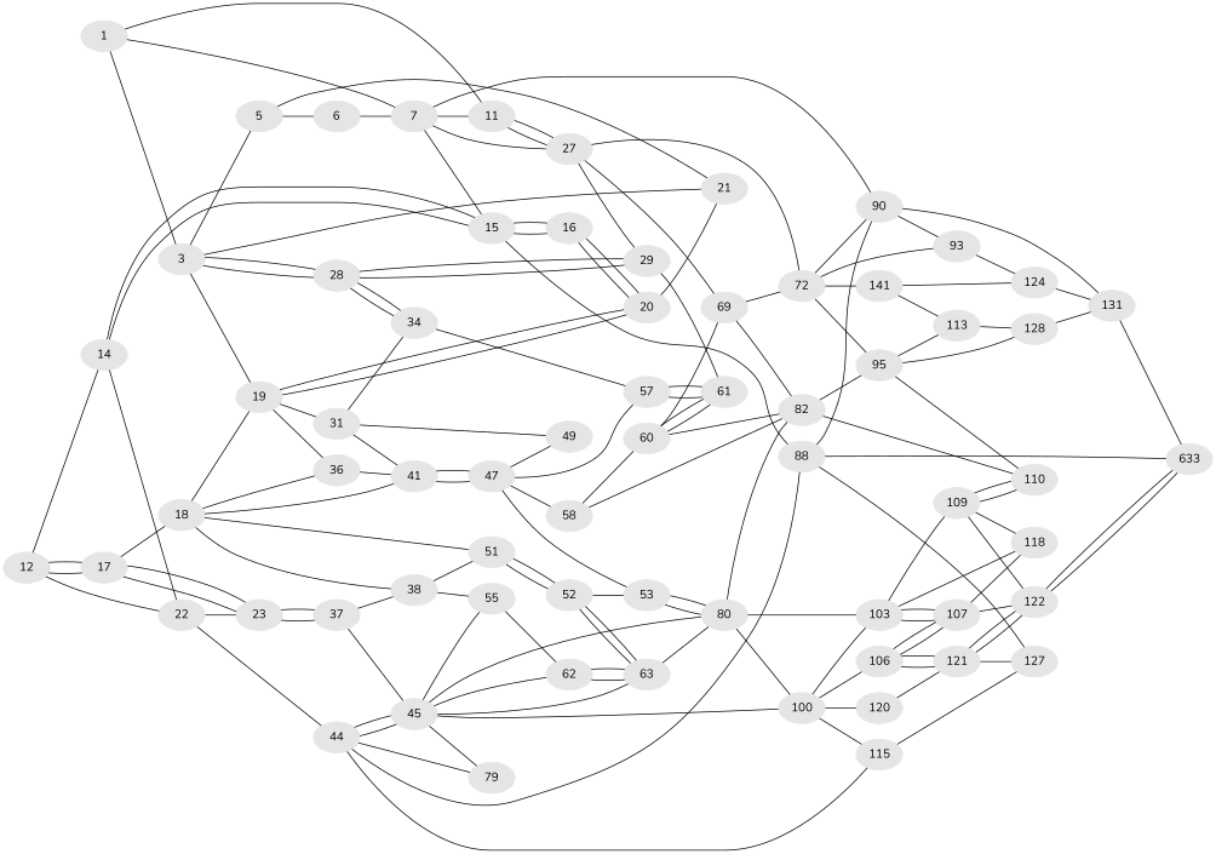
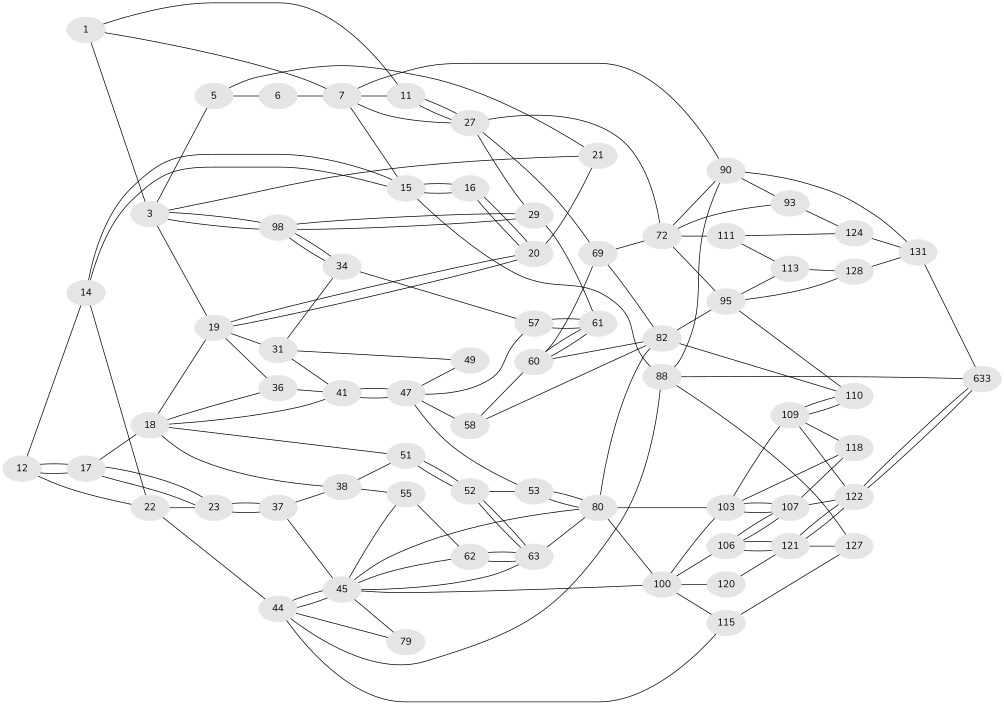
  graph {
    fontname=Nunito
    rankdir=LR
    node [color=gray90 fontname=Nunito style=filled]
    edge [fontname=Nunito]
    1 [super="+2"]
    3 [super="+4"]
    7 [super="+8"]
    11
    5
    19 [super="+25"]
    21
-   28
+   28 [label=98]
    15
    27 [super="+30"]
    90 [super="+94"]
    6
    20
    36
    31 [super="+32"]
    29
    34
    16
    88 [super="+134"]
    69 [super="+70"]
    72 [super="+73+91"]
    93
    131 [super="+132"]
    12 [super="+13"]
    14
    17
    22 [super="+43"]
    18 [super="+35"]
    23
    44 [super="+78"]
    127
    n32 [label=633]
    38 [super="+50"]
    41 [super="+42"]
    51
    37
    55
    47 [super="+54+48"]
    52
    49
    45 [super="+46+67"]
    79
    115
    61
    82 [super="+84"]
    95 [super="+112"]
-   111 [super="+114" label=141]
+   111 [super="+114"]
    57
    62
    63 [super="+77"]
    80 [super="+83+81"]
    100 [super="+101+116"]
    53
    58 [super="+59"]
    103 [super="+104"]
    106
    120
    60 [super="+68"]
    110
    124
    113
    128 [super="+130+129"]
    107 [super="+117"]
    109 [super="+126"]
    118
    121 [super="+125"]
    122 [super="+123"]
    1 -- 3
    1 -- 7
    1 -- 11
    3 -- 5
    3 -- 19
    3 -- 21
    3 -- 28
    3 -- 28
    7 -- 11
    7 -- 15
    7 -- 27 [weight=2]
    7 -- 90 [weight=2]
    11 -- 27
    11 -- 27
    5 -- 21
    5 -- 6
    19 -- 20
    19 -- 20
    19 -- 36
    19 -- 31
    28 -- 29
    28 -- 29
    28 -- 34
    28 -- 34
    15 -- 16
    15 -- 16
    15 -- 88
    27 -- 29
    27 -- 69
    27 -- 72
    90 -- 93
    90 -- 131
    6 -- 7
    20 -- 21
    36 -- 41
    31 -- 34
    31 -- 41
    31 -- 49 [weight=2]
    29 -- 61
    34 -- 57
    16 -- 20
    16 -- 20
    88 -- 90
    88 -- 127
    88 -- n32
    69 -- 72
    69 -- 82 [weight=2]
    72 -- 90
    72 -- 93
    72 -- 95
    72 -- 111 [weight=2]
    93 -- 124
    131 -- n32
    12 -- 14
    12 -- 17
    12 -- 17
    12 -- 22
    14 -- 15
    14 -- 15
    14 -- 22
    17 -- 18
    17 -- 23
    17 -- 23
    22 -- 23
    22 -- 44
    18 -- 19
    18 -- 36
    18 -- 38
    18 -- 41
    18 -- 51
    23 -- 37
    23 -- 37
    44 -- 88
    44 -- 45
    44 -- 45
    44 -- 79
    44 -- 115
    38 -- 51
    38 -- 55
    41 -- 47
    41 -- 47
    51 -- 52
    51 -- 52
    37 -- 38
    37 -- 45
    55 -- 62
    47 -- 49
    47 -- 57
    47 -- 53
    47 -- 58 [weight=2]
    52 -- 63
    52 -- 63
    52 -- 53
    45 -- 55
    45 -- 79 [weight=2]
    45 -- 62
    45 -- 63
    45 -- 80
    45 -- 100
    115 -- 127
    82 -- 95
    82 -- 110
    95 -- 110
    95 -- 113
    95 -- 128
    111 -- 124
    111 -- 113
    57 -- 61
    57 -- 61
    62 -- 63
    62 -- 63
    63 -- 80
    80 -- 82
    80 -- 100
    80 -- 103
    100 -- 115
    100 -- 103
    100 -- 106
    100 -- 120 [weight=2]
    53 -- 80
    53 -- 80
    58 -- 82
    58 -- 60
    103 -- 107
    103 -- 107
    103 -- 109
    103 -- 118
    106 -- 107
    106 -- 107
    106 -- 121
    106 -- 121
    120 -- 121
    60 -- 69
    60 -- 61
    60 -- 61
    60 -- 82
    124 -- 131
    113 -- 128
    128 -- 131
    107 -- 118
    107 -- 122
    109 -- 110
    109 -- 110
    109 -- 118
    109 -- 122
    121 -- 127
    121 -- 122
    121 -- 122
    122 -- n32
    122 -- n32
  }
